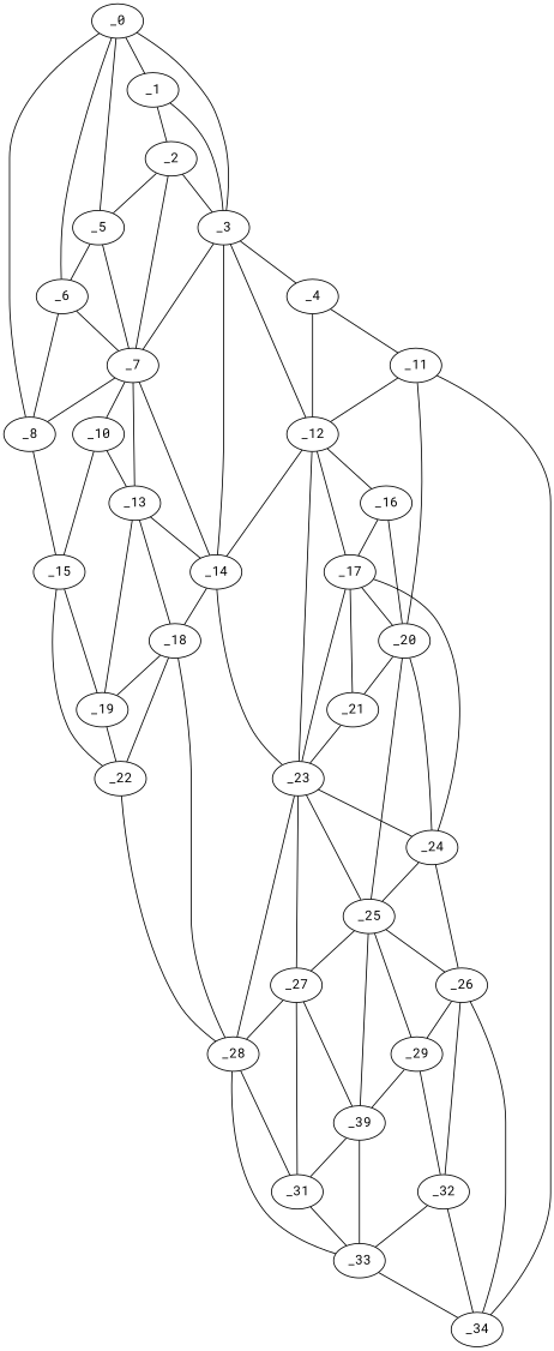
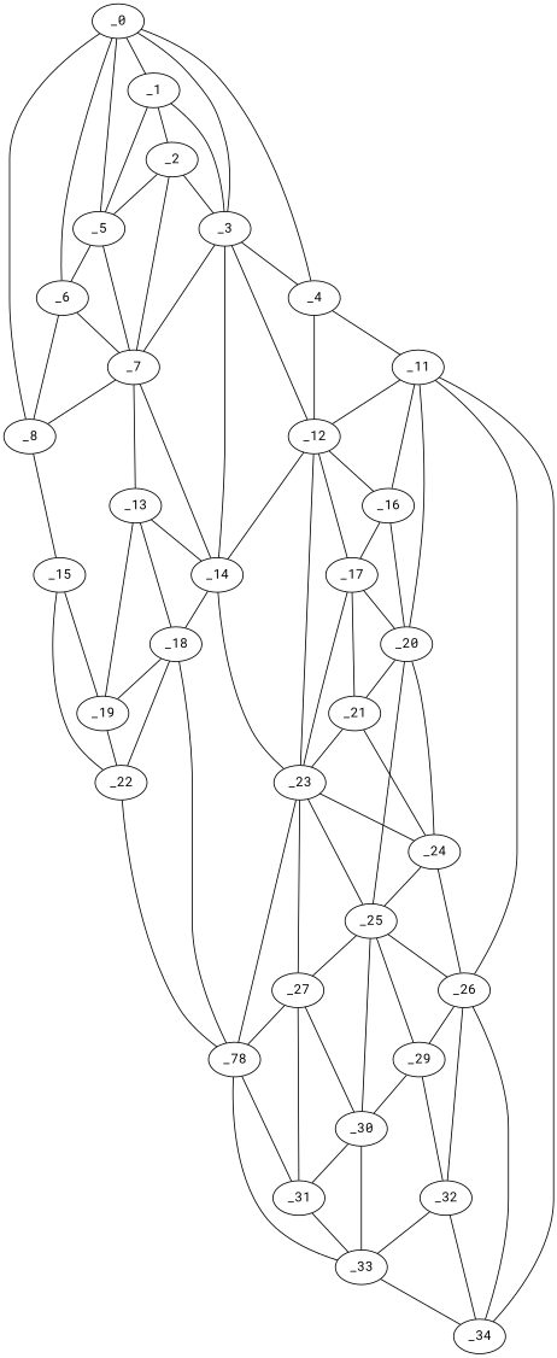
  graph {
    fontname="Roboto Mono"
    node [fontname="Roboto Mono" x=29 y=37]
    edge [fontname="Roboto Mono" valence=2]
    _0 [x=5 y=38]
    _1 [x=17 y=42]
    _3 [y=59]
    _4 [y=81]
    _5 [x=30 y=39]
    _6 [x=39]
    _8 [x=47 y=35]
    _2 [x=27 y=43]
    _7 [x=40 y=41]
    _12 [x=60 y=68]
    _14 [x=63 y=53]
    _11 [x=58 y=103]
    _15 [x=65 y=34]
-   _10 [x=58 y=38]
    _13 [x=61 y=44]
    _16 [x=71 y=89]
    _17 [x=73 y=80]
    _23 [x=83 y=60]
    _18 [x=75 y=49]
    _20 [x=78 y=88]
    _26 [x=93 y=94]
    _34 [x=126 y=89]
    _19 [x=76]
    _22 [x=83]
    _21 [x=79 y=79]
    _24 [x=85 y=78]
-   _28 [x=96 y=43]
+   _28 [x=96 y=43 label=_78]
    _25 [x=92 y=76]
    _27 [x=94 y=61]
    _29 [x=106 y=83]
    _32 [x=114 y=85]
-   _30 [x=107 y=73 label=_39]
+   _30 [x=107 y=73]
    _33 [x=126 y=60]
    _31 [x=112 y=58]
    _0 -- _1 [valence=1]
    _0 -- _3
+   _0 -- _4 [valence=1]
    _0 -- _5
    _0 -- _6
    _0 -- _8 [valence=1]
    _1 -- _3 [valence=1]
+   _1 -- _5
    _1 -- _2
    _3 -- _4
    _3 -- _7 [valence=1]
    _3 -- _12 [valence=1]
    _3 -- _14
    _4 -- _12
    _4 -- _11 [valence=1]
    _5 -- _6 [valence=1]
    _5 -- _7
    _6 -- _8 [valence=1]
    _6 -- _7
    _8 -- _15 [valence=1]
    _2 -- _3
    _2 -- _5
    _2 -- _7
    _7 -- _8
    _7 -- _14
-   _7 -- _10 [valence=1]
    _7 -- _13
    _12 -- _14
    _12 -- _16
    _12 -- _17
    _12 -- _23
    _14 -- _23 [valence=1]
    _14 -- _18
    _11 -- _12
+   _11 -- _16 [valence=1]
    _11 -- _20
+   _11 -- _26
    _11 -- _34 [valence=1]
    _15 -- _19 [valence=1]
    _15 -- _22 [valence=1]
-   _10 -- _15
-   _10 -- _13
    _13 -- _14 [valence=1]
    _13 -- _18
    _13 -- _19 [valence=1]
    _16 -- _17 [valence=1]
    _16 -- _20
    _17 -- _23 [valence=1]
    _17 -- _20 [valence=1]
    _17 -- _21
    _23 -- _24 [valence=1]
    _23 -- _28
    _23 -- _25
    _23 -- _27
    _18 -- _19
    _18 -- _22
    _18 -- _28
    _20 -- _21
    _20 -- _24
    _20 -- _25 [valence=1]
    _26 -- _34
    _26 -- _29
    _26 -- _32
    _19 -- _22
    _22 -- _28 [valence=1]
    _21 -- _23
-   _17 -- _24
+   _21 -- _24
    _24 -- _26
    _24 -- _25
    _28 -- _33 [valence=1]
    _28 -- _31
    _25 -- _26
    _25 -- _27
    _25 -- _29
    _25 -- _30
    _27 -- _28 [valence=1]
    _27 -- _30
    _27 -- _31
    _29 -- _32 [valence=1]
    _29 -- _30 [valence=1]
    _32 -- _34 [valence=1]
    _32 -- _33
    _30 -- _33
    _30 -- _31
    _33 -- _34 [valence=1]
    _31 -- _33
  }
